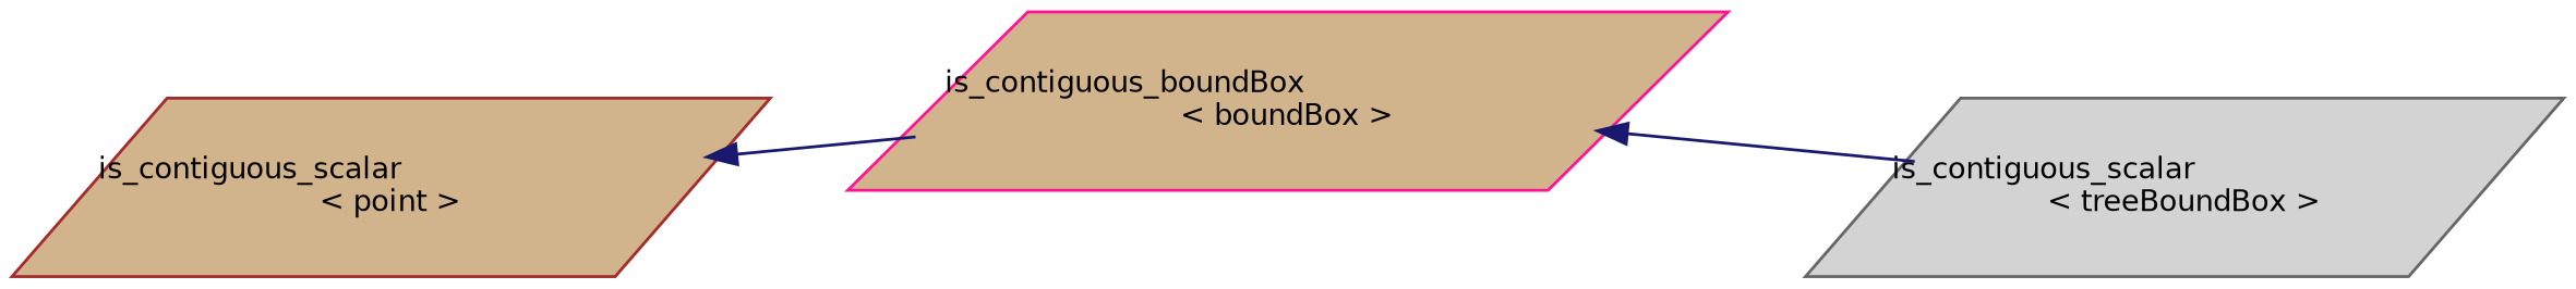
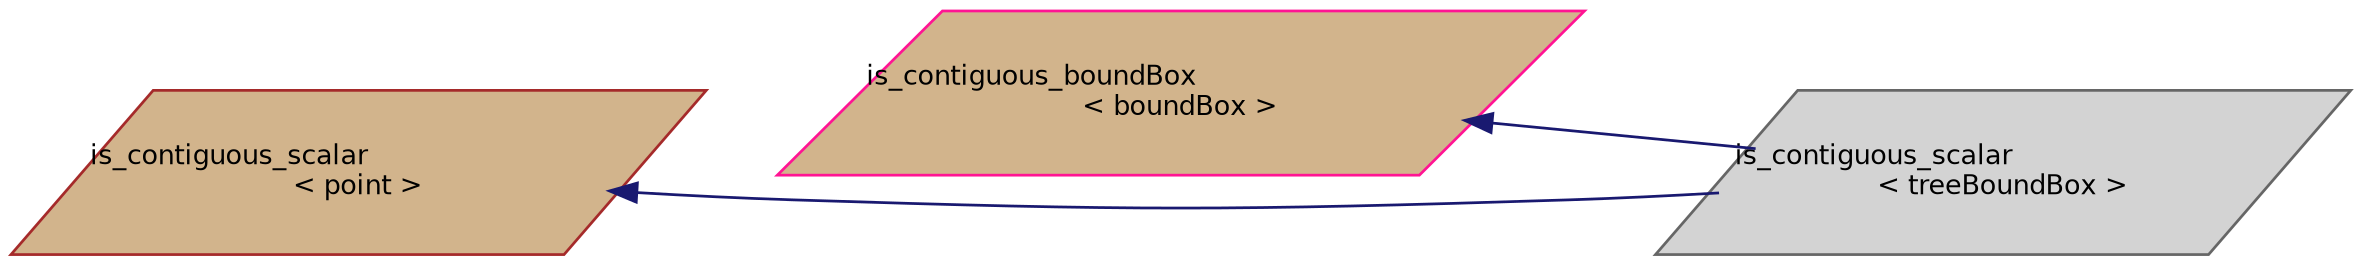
  digraph {
    rankdir=LR
    node [fillcolor=tan fontname=Helvetica fontsize=10 shape=parallelogram style=filled]
    edge [color=midnightblue dir=back fontname=Helvetica fontsize=10 labelfontname=Helvetica labelfontsize=10 style=solid]
    n1 [color=deeppink fontcolor=black height=0.2 label="is_contiguous_boundBox\l\< boundBox \>" width=0.4]
    n2 [color=gray40 fillcolor=lightgrey height=0.2 label="is_contiguous_scalar\l\< treeBoundBox \>" width=0.4]
    n3 [color=brown height=0.2 label="is_contiguous_scalar\l\< point \>" width=0.4]
    n1 -> n2
-   n3 -> n1
+   n3 -> n2
  }
